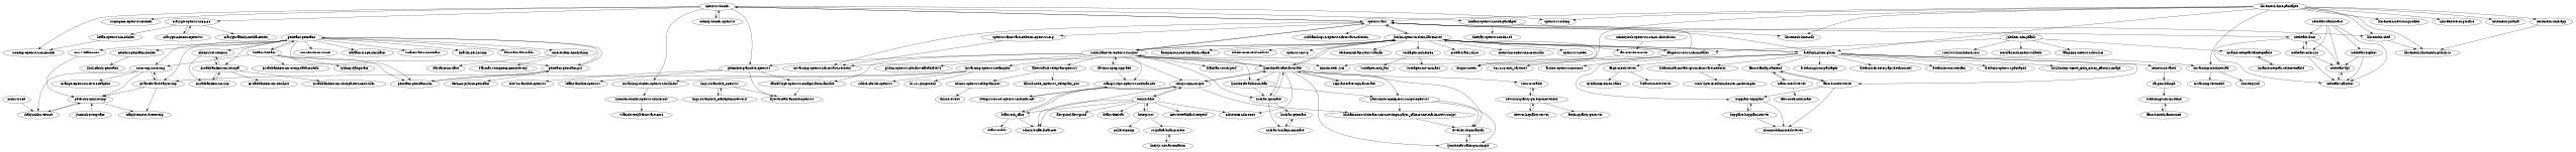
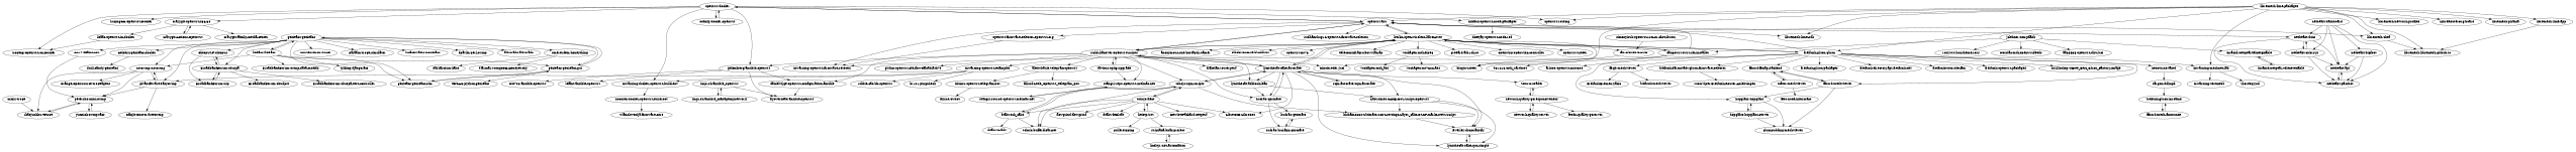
  digraph {
    "genieacs/genieacs" [l="-64.91,14.573"]
    "genieacs/genieacs-gui" [l="-64.91,14.598"]
    "genieacs/genieacs-sim" [l="-64.891,14.591"]
    "freeacs/freeacs" [l="-64.879,14.573"]
    "GeiserX/genieacs-docker" [l="-64.908,14.522"]
    "pivasoftware/easycwmp" [l="-64.825,14.618"]
    "netcwmp/netcwmp" [l="-64.856,14.6"]
    "CA17/TeamsACS" [l="-64.89,14.615"]
    "OktopUSP/oktopus" [l="-64.942,14.54"]
    "mortensimon/tr069" [l="-64.897,14.544"]
    "omererdem/honeything" [l="-64.972,14.592"]
    "BroadbandForum/obuspa" [l="-64.962,14.54"]
    "paraam/tr069-simulator" [l="-64.938,14.592"]
    "lucacervasio/mosesacs" [l="-64.941,14.57"]
    "dpavlin/perl-cwmp" [l="-64.923,14.547"]
    "akvorado/akvorado" [l="6.245,-4.166"]
    "TDT-AG/python-genieacs" [l="-64.927,14.621"]
    "tykling/django-acs" [l="-64.854,14.561"]
    "BroadbandForum/cwmp-data-models" [l="-64.862,14.54"]
    "skull-candy/genieacs" [l="-64.908,14.495"]
    "petersho/mini-cwmp" [l="-64.86,14.622"]
    "KanjiMonster/freecwmp" [l="-64.805,14.614"]
    "Orange-OpenSource/tr069agent" [l="-64.835,14.585"]
    "zhaojunhhu/TR069" [l="-64.85,14.633"]
    "BroadbandForum/usp" [l="-64.959,14.519"]
    "darkarnium/kako" [l="-64.989,14.614"]
    "Plazmaz/MongoDB-HoneyProxy" [l="-65.009,14.593"]
    "BroadbandForum/obuspa-test-controller" [l="-64.986,14.541"]
    "BroadbandForum/obudpst" [l="-64.989,14.519"]
    "yunnick/cwmp4acs" [l="-64.87,14.64"]
    "openwrt/docker" [l="-64.53,14.736"]
    "oofnikj/docker-openwrt" [l="-64.492,14.739"]
    "openwrt/asu" [l="-64.557,14.82"]
    "crazygit/openwrt-x86-64" [l="-64.497,14.666"]
    "SuLingGG/OpenWrt-Docker" [l="-64.415,15.559"]
    "openwrt/routing" [l="-65.424,14.699"]
    "mwarning/docker-openwrt-build-env" [l="-64.594,14.67"]
    "luoqeng/OpenWrt-on-Docker" [l="-64.524,14.691"]
    "gekmihesg/ansible-openwrt" [l="-64.643,14.743"]
    "nxhack/openwrt-node-packages" [l="-64.425,14.736"]
    "libremesh/chef" [l="-64.565,14.868"]
    "libremesh/lime-sdk" [l="-64.548,14.858"]
    "berlin-open-wireless-lab/DAWN" [l="-64.584,14.814"]
    "richb-hanover/OpenWrtScripts" [l="-64.626,14.769"]
    "openwrt/firmware-selector-openwrt-org" [l="-64.517,14.824"]
    "mwarning/openwrt-firmware-selector" [l="-64.524,14.844"]
    "sudhanshug16/openwrt-firmware-selector" [l="-64.531,14.807"]
    "lisaac/openwrt-in-docker" [l="-64.52,14.654"]
    "crazygit/Actions-OpenWrt" [l="-64.48,14.65"]
    "crazygit/family-media-center" [l="-64.487,14.629"]
    "noonien/docker-openwrt-buildroot" [l="-64.572,14.628"]
    "danielvijge/openwrt-configuration-ansible" [l="-64.662,14.762"]
    "flyoverhead/ansible-openwrt" [l="-64.679,14.776"]
    "NN708/ansible-openwrt" [l="-64.665,14.714"]
    "lefant/ansible-openwrt" [l="-64.682,14.732"]
    "netbeast/docs" [l="-64.353,14.732"]
    "dceejay/openwrt-node-red" [l="-64.397,14.74"]
    "libremesh/libremesh.github.io" [l="-64.575,14.892"]
    "vschagen/mtk-eip93" [l="-64.633,14.848"]
    "freifunk-gluon/gluon" [l="-64.507,14.874"]
    "Ian-Clowes/DAWN" [l="-64.547,14.794"]
    "blogic/usteer" [l="-64.567,14.794"]
    "lynxthecat/cake-autorate" [l="-64.587,14.737"]
    "dangowrt/owrt-ubi-installer" [l="-64.604,14.862"]
    "openwisp/openwisp-controller" [l="6.417,-2.356"]
    "openwrt/usteer" [l="-64.611,14.821"]
    "anonymous-one/hostapd-roamer" [l="-64.595,14.836"]
    "dibdot/DoH-IP-blocklists" [l="-65.198,15.843"]
    "openwrt/mt76" [l="-65.517,14.548"]
    "Telecominfraproject/wlan-ap" [l="-65.174,15.436"]
    "greearb/ath10k-ct" [l="-65.48,14.472"]
    "mkschreder/juci" [l="-65.639,14.586"]
    "stangri/repo.openwrt.melmac.net" [l="-64.687,14.795"]
    "tohojo/sqm-scripts" [l="-64.625,14.68"]
    "hudra0/qosmate" [l="-64.596,14.759"]
    "lynxthecat/adblock-lean" [l="-64.613,14.735"]
    "tavinus/opkg-upgrade" [l="-64.657,14.796"]
    "mwarning/openwrt-examples" [l="-64.7,14.677"]
    "dlakelan/routerperf" [l="-64.628,14.795"]
    "alexwbaule/telegramopenwrt" [l="-64.706,14.762"]
    "gwlim/openwrt-sfe-flowoffload-ath79" [l="-65.459,14.422"]
    "wlanslovenija/firmware-core" [l="-64.56,14.6"]
    "netbeast/api" [l="-64.321,14.722"]
    "netbeast/passbot" [l="-64.329,14.733"]
    "netbeast/colorsys" [l="-64.336,14.721"]
    "rtripiana/bnas-project" [l="-64.643,14.545"]
    "kceltyr/net-automation" [l="-64.65,14.528"]
    "vschagen/mt7628-aes" [l="-64.653,14.873"]
    "vschagen/mtk_aes" [l="-64.657,14.855"]
    "libremesh/lime-packages" [l="-64.551,14.894"]
    "libremesh/lime-app" [l="-64.581,14.911"]
    "libremesh/network-profiles" [l="-64.551,14.935"]
    "mwarning/meshnet-lab" [l="-64.527,14.92"]
    "LibreRouterOrg/board" [l="-64.574,14.935"]
    "libremesh/pirania" [l="-64.558,14.918"]
    "mwarning/testmesh" [l="-64.527,14.951"]
    "zhoreeq/yctl" [l="-51.361,5.646"]
    "neocturne/fastd" [l="-64.441,14.869"]
    "ffnord/ffmap-backend" [l="-64.49,14.927"]
    "ffnord/meshviewer" [l="-64.484,14.911"]
    "hopglass/hopglass" [l="-64.467,14.913"]
    "ffrgb/meshviewer" [l="-64.449,14.898"]
    "freifunk-darmstadt/gluon-firmware-selector" [l="-64.504,14.913"]
    "freifunk-gluon/packages" [l="-64.493,14.851"]
    "freifunk/directory.api.freifunk.net" [l="-64.472,14.883"]
    "freifunkMUC/site-ffm" [l="-64.479,14.854"]
    "freifunk/openwrt-packages" [l="-64.487,14.892"]
    "oszilloskop/UBNT_ERX_Gluon_Factory-Image" [l="-64.479,14.868"]
    "sargon/ddhcpd" [l="-64.402,14.876"]
    "tcatm/meshviewer" [l="-64.482,14.951"]
    "plumpudding/meshviewer" [l="-64.469,14.931"]
    "hopglass/hopglass-server" [l="-64.452,14.931"]
    "FreifunkBremen/yanic" [l="-64.419,14.906"]
    "freifunk/meshviewer" [l="-64.432,14.916"]
    "Moorviper/Freifunk-Router-Anleitungen" [l="-64.503,14.942"]
    "stangri/source.openwrt.melmac.net" [l="-64.72,14.8"]
    "heistp/irtt" [l="-64.63,14.573"]
    "tohojo/flent" [l="-64.639,14.618"]
    "pollere/pping" [l="-64.616,14.54"]
    "dtaht/sch_cake" [l="-64.625,14.647"]
    "tohojo/bufferbloat-net" [l="-64.646,14.648"]
    "LibreQoE/LibreQoS" [l="6.189,-4.157"]
    "HewlettPackard/netperf" [l="6.245,-5.015"]
    "flowgrind/flowgrind" [l="-64.677,14.596"]
    "dtaht/deBloat" [l="-64.652,14.591"]
    "hisham2630/Ultimate-SQM-settings-Layer_cake-DSCP-marks-New-Script" [l="-64.602,14.691"]
    "dtaht/tc-adv" [l="-64.609,14.628"]
    "jeverley/dscpclassify" [l="-64.582,14.702"]
    "lynxthecat/cake-qos-simple" [l="-64.577,14.714"]
    "freifunk-gluon/l3roamd" [l="-64.375,14.883"]
    "ffnord/mesh-announce" [l="-64.358,14.89"]
    "ixiumu/openwrt-telegram-bot" [l="-64.747,14.768"]
    "filirnd/owbot" [l="-64.774,14.772"]
    "mhils/tr069" [l="-64.852,14.658"]
    "Zoxc/crusader" [l="-64.492,14.696"]
    "sqm-autorate/sqm-autorate" [l="-64.561,14.726"]
    "Last-times/CAKE-QoS-Script-OpenWrt" [l="-64.598,14.713"]
    "hudra0/luci-app-qosmate" [l="-64.584,14.776"]
    "hudra0/geomate" [l="-64.574,14.765"]
    "network-quality/goresponsiveness" [l="-64.45,14.67"]
    "981213/mtk_uartboot" [l="-65.236,15.301"]
    "arix00/openwrt-mx4300" [l="-65.208,15.346"]
    "insanid/NetgearTelnetEnable" [l="-64.677,14.984"]
    "insanid/netgear-telenetenable" [l="-64.69,15.006"]
    "robbie-cao/kb-openwrt" [l="-64.724,14.651"]
    "br101/pingcheck" [l="-64.734,14.68"]
    "filirnd/Lede_Openwrt_Telegram_Bot" [l="-64.731,14.751"]
    "netbeast/dashboard" [l="-64.313,14.742"]
    "netbeast/bigfoot" [l="-64.3,14.721"]
    "imp1sh/ansible_managemynetwork" [l="-64.725,14.835"]
    "imp1sh/ansible_openwrt" [l="-64.707,14.818"]
    "ffdo/node-informant" [l="-64.473,14.973"]
    "simonyiszk/openwrt-rrm-nr-distributor" [l="-64.516,14.787"]
    "network-quality/server" [l="-64.419,14.659"]
    n155 [l="-64.438,14.637" label="feeds-quality/goserver"]
    "jclehner/nmrpflash" [l="-64.653,14.94"]
    "rosywrt/luci-theme-rosy" [l="-64.575,15.347"]
    "Nossiac/mtk-openwrt-feeds" [l="-65.49,14.545"]
    "aa65535/openwrt-dist-luci" [l="-45.574,13.264"]
    "genieacs/genieacs" -> "genieacs/genieacs-gui"
    "genieacs/genieacs" -> "genieacs/genieacs-sim"
    "genieacs/genieacs" -> "freeacs/freeacs"
    "genieacs/genieacs" -> "GeiserX/genieacs-docker"
    "genieacs/genieacs" -> "pivasoftware/easycwmp"
    "genieacs/genieacs" -> "netcwmp/netcwmp"
    "genieacs/genieacs" -> "CA17/TeamsACS"
    "genieacs/genieacs" -> "OktopUSP/oktopus"
    "genieacs/genieacs" -> "mortensimon/tr069"
    "genieacs/genieacs" -> "omererdem/honeything"
    "genieacs/genieacs" -> "BroadbandForum/obuspa"
    "genieacs/genieacs" -> "paraam/tr069-simulator"
    "genieacs/genieacs" -> "lucacervasio/mosesacs"
    "genieacs/genieacs" -> "dpavlin/perl-cwmp"
    "genieacs/genieacs" -> "akvorado/akvorado" [e=1]
    "genieacs/genieacs-gui" -> "genieacs/genieacs"
    "genieacs/genieacs-gui" -> "genieacs/genieacs-sim"
    "genieacs/genieacs-gui" -> "TDT-AG/python-genieacs"
    "genieacs/genieacs-sim" -> "genieacs/genieacs-gui"
    "freeacs/freeacs" -> "genieacs/genieacs"
    "freeacs/freeacs" -> "genieacs/genieacs-gui"
    "freeacs/freeacs" -> "genieacs/genieacs-sim"
    "freeacs/freeacs" -> "netcwmp/netcwmp"
    "freeacs/freeacs" -> "tykling/django-acs"
    "freeacs/freeacs" -> "BroadbandForum/cwmp-data-models"
    "GeiserX/genieacs-docker" -> "skull-candy/genieacs"
    "pivasoftware/easycwmp" -> "netcwmp/netcwmp"
    "pivasoftware/easycwmp" -> "petersho/mini-cwmp"
    "pivasoftware/easycwmp" -> "KanjiMonster/freecwmp"
    "netcwmp/netcwmp" -> "pivasoftware/easycwmp"
    "netcwmp/netcwmp" -> "petersho/mini-cwmp"
    "netcwmp/netcwmp" -> "Orange-OpenSource/tr069agent"
    "netcwmp/netcwmp" -> "zhaojunhhu/TR069"
    "CA17/TeamsACS" -> "petersho/mini-cwmp"
    "OktopUSP/oktopus" -> "BroadbandForum/obuspa"
    "OktopUSP/oktopus" -> "BroadbandForum/usp"
    "omererdem/honeything" -> "darkarnium/kako"
    "omererdem/honeything" -> "Plazmaz/MongoDB-HoneyProxy"
    "BroadbandForum/obuspa" -> "OktopUSP/oktopus"
    "BroadbandForum/obuspa" -> "BroadbandForum/usp"
    "BroadbandForum/obuspa" -> "BroadbandForum/obuspa-test-controller"
    "BroadbandForum/obuspa" -> "BroadbandForum/obudpst"
    "petersho/mini-cwmp" -> "zhaojunhhu/TR069"
-   "petersho/mini-cwmp" -> "KanjiMonster/freecwmp"
+   "petersho/mini-cwmp" -> "yunnick/cwmp4acs"
    "zhaojunhhu/TR069" -> "petersho/mini-cwmp"
    "BroadbandForum/usp" -> "BroadbandForum/obuspa"
    "yunnick/cwmp4acs" -> "petersho/mini-cwmp"
    "openwrt/docker" -> "oofnikj/docker-openwrt"
    "openwrt/docker" -> "openwrt/asu"
    "openwrt/docker" -> "crazygit/openwrt-x86-64"
    "openwrt/docker" -> "SuLingGG/OpenWrt-Docker" [e=1]
    "openwrt/docker" -> "openwrt/routing" [e=1]
    "openwrt/docker" -> "mwarning/docker-openwrt-build-env"
    "openwrt/docker" -> "luoqeng/OpenWrt-on-Docker"
    "openwrt/docker" -> "gekmihesg/ansible-openwrt"
    "openwrt/docker" -> "nxhack/openwrt-node-packages"
    "oofnikj/docker-openwrt" -> "openwrt/docker"
    "openwrt/asu" -> "openwrt/docker"
    "openwrt/asu" -> "libremesh/chef"
    "openwrt/asu" -> "libremesh/lime-sdk"
    "openwrt/asu" -> "berlin-open-wireless-lab/DAWN"
    "openwrt/asu" -> "richb-hanover/OpenWrtScripts"
    "openwrt/asu" -> "openwrt/firmware-selector-openwrt-org"
    "openwrt/asu" -> "mwarning/openwrt-firmware-selector"
    "openwrt/asu" -> "sudhanshug16/openwrt-firmware-selector"
    "crazygit/openwrt-x86-64" -> "lisaac/openwrt-in-docker"
    "crazygit/openwrt-x86-64" -> "crazygit/Actions-OpenWrt"
    "crazygit/openwrt-x86-64" -> "crazygit/family-media-center"
    "mwarning/docker-openwrt-build-env" -> "noonien/docker-openwrt-buildroot"
    "gekmihesg/ansible-openwrt" -> "danielvijge/openwrt-configuration-ansible"
    "gekmihesg/ansible-openwrt" -> "flyoverhead/ansible-openwrt"
    "gekmihesg/ansible-openwrt" -> "NN708/ansible-openwrt"
    "gekmihesg/ansible-openwrt" -> "lefant/ansible-openwrt"
    "nxhack/openwrt-node-packages" -> "netbeast/docs"
    "nxhack/openwrt-node-packages" -> "dceejay/openwrt-node-red"
    "libremesh/chef" -> "libremesh/libremesh.github.io"
    "berlin-open-wireless-lab/DAWN" -> "openwrt/asu"
    "berlin-open-wireless-lab/DAWN" -> "richb-hanover/OpenWrtScripts"
    "berlin-open-wireless-lab/DAWN" -> "vschagen/mtk-eip93"
    "berlin-open-wireless-lab/DAWN" -> "freifunk-gluon/gluon"
    "berlin-open-wireless-lab/DAWN" -> "Ian-Clowes/DAWN"
    "berlin-open-wireless-lab/DAWN" -> "blogic/usteer"
    "berlin-open-wireless-lab/DAWN" -> "lynxthecat/cake-autorate"
    "berlin-open-wireless-lab/DAWN" -> "dangowrt/owrt-ubi-installer"
    "berlin-open-wireless-lab/DAWN" -> "openwisp/openwisp-controller" [e=1]
    "berlin-open-wireless-lab/DAWN" -> "openwrt/usteer"
    "berlin-open-wireless-lab/DAWN" -> "anonymous-one/hostapd-roamer"
    "berlin-open-wireless-lab/DAWN" -> "dibdot/DoH-IP-blocklists" [e=1]
    "berlin-open-wireless-lab/DAWN" -> "openwrt/mt76" [e=1]
    "berlin-open-wireless-lab/DAWN" -> "Telecominfraproject/wlan-ap" [e=1]
    "berlin-open-wireless-lab/DAWN" -> "greearb/ath10k-ct" [e=1]
    "richb-hanover/OpenWrtScripts" -> "openwrt/asu"
    "richb-hanover/OpenWrtScripts" -> "gekmihesg/ansible-openwrt"
    "richb-hanover/OpenWrtScripts" -> "berlin-open-wireless-lab/DAWN"
    "richb-hanover/OpenWrtScripts" -> "danielvijge/openwrt-configuration-ansible"
    "richb-hanover/OpenWrtScripts" -> "lynxthecat/cake-autorate"
    "richb-hanover/OpenWrtScripts" -> "mkschreder/juci" [e=1]
    "richb-hanover/OpenWrtScripts" -> "stangri/repo.openwrt.melmac.net"
    "richb-hanover/OpenWrtScripts" -> "tohojo/sqm-scripts"
    "richb-hanover/OpenWrtScripts" -> "hudra0/qosmate"
    "richb-hanover/OpenWrtScripts" -> "lynxthecat/adblock-lean"
    "richb-hanover/OpenWrtScripts" -> "tavinus/opkg-upgrade"
    "richb-hanover/OpenWrtScripts" -> "mwarning/openwrt-examples"
    "richb-hanover/OpenWrtScripts" -> "dlakelan/routerperf"
    "richb-hanover/OpenWrtScripts" -> "alexwbaule/telegramopenwrt"
    "richb-hanover/OpenWrtScripts" -> "gwlim/openwrt-sfe-flowoffload-ath79" [e=1]
    "openwrt/firmware-selector-openwrt-org" -> "mwarning/openwrt-firmware-selector"
    "lisaac/openwrt-in-docker" -> "luoqeng/OpenWrt-on-Docker"
    "crazygit/Actions-OpenWrt" -> "crazygit/openwrt-x86-64"
    "noonien/docker-openwrt-buildroot" -> "wlanslovenija/firmware-core"
    "danielvijge/openwrt-configuration-ansible" -> "flyoverhead/ansible-openwrt"
    "netbeast/docs" -> "netbeast/api"
    "netbeast/docs" -> "netbeast/passbot"
    "netbeast/docs" -> "netbeast/colorsys"
    "vschagen/mtk-eip93" -> "vschagen/mt7628-aes"
    "vschagen/mtk-eip93" -> "vschagen/mtk_aes"
    "freifunk-gluon/gluon" -> "openwrt/asu"
    "freifunk-gluon/gluon" -> "berlin-open-wireless-lab/DAWN"
    "freifunk-gluon/gluon" -> "mwarning/openwrt-firmware-selector"
    "freifunk-gluon/gluon" -> "mwarning/meshnet-lab"
    "freifunk-gluon/gluon" -> "neocturne/fastd"
    "freifunk-gluon/gluon" -> "ffnord/ffmap-backend"
    "freifunk-gluon/gluon" -> "ffnord/meshviewer"
    "freifunk-gluon/gluon" -> "hopglass/hopglass"
    "freifunk-gluon/gluon" -> "ffrgb/meshviewer"
    "freifunk-gluon/gluon" -> "freifunk-darmstadt/gluon-firmware-selector"
    "freifunk-gluon/gluon" -> "freifunk-gluon/packages"
    "freifunk-gluon/gluon" -> "freifunk/directory.api.freifunk.net"
    "freifunk-gluon/gluon" -> "freifunkMUC/site-ffm"
    "freifunk-gluon/gluon" -> "freifunk/openwrt-packages"
    "freifunk-gluon/gluon" -> "oszilloskop/UBNT_ERX_Gluon_Factory-Image"
    "Ian-Clowes/DAWN" -> "blogic/usteer"
    "lynxthecat/cake-autorate" -> "berlin-open-wireless-lab/DAWN"
    "lynxthecat/cake-autorate" -> "richb-hanover/OpenWrtScripts"
    "lynxthecat/cake-autorate" -> "tohojo/sqm-scripts"
    "lynxthecat/cake-autorate" -> "hudra0/qosmate"
    "lynxthecat/cake-autorate" -> "lynxthecat/adblock-lean"
    "lynxthecat/cake-autorate" -> "LibreQoE/LibreQoS" [e=1]
    "lynxthecat/cake-autorate" -> "jeverley/dscpclassify"
    "lynxthecat/cake-autorate" -> "lynxthecat/cake-qos-simple"
    "lynxthecat/cake-autorate" -> "Zoxc/crusader"
    "lynxthecat/cake-autorate" -> "sqm-autorate/sqm-autorate"
    "lynxthecat/cake-autorate" -> "Last-times/CAKE-QoS-Script-OpenWrt"
    "dangowrt/owrt-ubi-installer" -> "openwrt/asu"
    "dangowrt/owrt-ubi-installer" -> "berlin-open-wireless-lab/DAWN"
    "dangowrt/owrt-ubi-installer" -> "981213/mtk_uartboot" [e=1]
    "dangowrt/owrt-ubi-installer" -> "arix00/openwrt-mx4300" [e=1]
    "stangri/repo.openwrt.melmac.net" -> "stangri/source.openwrt.melmac.net"
    "tohojo/sqm-scripts" -> "lynxthecat/cake-autorate"
    "tohojo/sqm-scripts" -> "tohojo/flent"
    "tohojo/sqm-scripts" -> "dtaht/sch_cake"
    "tohojo/sqm-scripts" -> "tohojo/bufferbloat-net"
    "tohojo/sqm-scripts" -> "hisham2630/Ultimate-SQM-settings-Layer_cake-DSCP-marks-New-Script"
    "hudra0/qosmate" -> "lynxthecat/cake-autorate"
    "hudra0/qosmate" -> "hudra0/luci-app-qosmate"
    "hudra0/qosmate" -> "hudra0/geomate"
    "lynxthecat/adblock-lean" -> "hudra0/qosmate"
    "lynxthecat/adblock-lean" -> "Last-times/CAKE-QoS-Script-OpenWrt"
    "tavinus/opkg-upgrade" -> "richb-hanover/OpenWrtScripts"
    "tavinus/opkg-upgrade" -> "stangri/repo.openwrt.melmac.net"
    "mwarning/openwrt-examples" -> "pivasoftware/easycwmp"
    "mwarning/openwrt-examples" -> "mwarning/docker-openwrt-build-env"
    "mwarning/openwrt-examples" -> "robbie-cao/kb-openwrt"
    "mwarning/openwrt-examples" -> "br101/pingcheck"
    "alexwbaule/telegramopenwrt" -> "ixiumu/openwrt-telegram-bot"
    "alexwbaule/telegramopenwrt" -> "filirnd/Lede_Openwrt_Telegram_Bot"
    "netbeast/api" -> "netbeast/passbot"
    "netbeast/passbot" -> "netbeast/api"
    "netbeast/colorsys" -> "netbeast/docs"
    "netbeast/colorsys" -> "netbeast/api"
    "netbeast/colorsys" -> "netbeast/passbot"
    "rtripiana/bnas-project" -> "kceltyr/net-automation"
    "kceltyr/net-automation" -> "rtripiana/bnas-project"
    "libremesh/lime-packages" -> "openwrt/asu"
    "libremesh/lime-packages" -> "openwrt/routing" [e=1]
    "libremesh/lime-packages" -> "libremesh/chef"
    "libremesh/lime-packages" -> "libremesh/lime-sdk"
    "libremesh/lime-packages" -> "libremesh/libremesh.github.io"
    "libremesh/lime-packages" -> "freifunk-gluon/gluon"
    "libremesh/lime-packages" -> "mkschreder/juci" [e=1]
    "libremesh/lime-packages" -> "libremesh/lime-app"
    "libremesh/lime-packages" -> "libremesh/network-profiles"
    "libremesh/lime-packages" -> "mwarning/meshnet-lab"
    "libremesh/lime-packages" -> "LibreRouterOrg/board"
    "libremesh/lime-packages" -> "libremesh/pirania"
    "libremesh/lime-app" -> "libremesh/libremesh.github.io"
    "mwarning/meshnet-lab" -> "mwarning/testmesh"
    "mwarning/meshnet-lab" -> "zhoreeq/yctl" [e=1]
    "neocturne/fastd" -> "sargon/ddhcpd"
    "ffnord/ffmap-backend" -> "ffnord/meshviewer"
    "ffnord/ffmap-backend" -> "tcatm/meshviewer"
    "ffnord/meshviewer" -> "ffnord/ffmap-backend"
    "ffnord/meshviewer" -> "hopglass/hopglass"
    "ffnord/meshviewer" -> "plumpudding/meshviewer"
    "hopglass/hopglass" -> "plumpudding/meshviewer"
    "hopglass/hopglass" -> "hopglass/hopglass-server"
    "ffrgb/meshviewer" -> "FreifunkBremen/yanic"
    "ffrgb/meshviewer" -> "freifunk/meshviewer"
    "freifunk-darmstadt/gluon-firmware-selector" -> "Moorviper/Freifunk-Router-Anleitungen"
    "sargon/ddhcpd" -> "freifunk-gluon/l3roamd"
    "tcatm/meshviewer" -> "ffnord/ffmap-backend"
    "tcatm/meshviewer" -> "ffdo/node-informant"
    "hopglass/hopglass-server" -> "hopglass/hopglass"
    "hopglass/hopglass-server" -> "plumpudding/meshviewer"
    "stangri/source.openwrt.melmac.net" -> "stangri/repo.openwrt.melmac.net"
    "heistp/irtt" -> "rtripiana/bnas-project"
    "heistp/irtt" -> "tohojo/flent"
    "heistp/irtt" -> "pollere/pping"
    "tohojo/flent" -> "tohojo/sqm-scripts"
    "tohojo/flent" -> "heistp/irtt"
    "tohojo/flent" -> "dtaht/sch_cake"
    "tohojo/flent" -> "tohojo/bufferbloat-net"
    "tohojo/flent" -> "LibreQoE/LibreQoS" [e=1]
    "tohojo/flent" -> "HewlettPackard/netperf" [e=1]
    "tohojo/flent" -> "flowgrind/flowgrind"
    "tohojo/flent" -> "dtaht/deBloat"
    "dtaht/sch_cake" -> "tohojo/sqm-scripts"
    "dtaht/sch_cake" -> "tohojo/bufferbloat-net"
    "dtaht/sch_cake" -> "dtaht/tc-adv"
    "hisham2630/Ultimate-SQM-settings-Layer_cake-DSCP-marks-New-Script" -> "jeverley/dscpclassify"
    "jeverley/dscpclassify" -> "lynxthecat/cake-qos-simple"
    "lynxthecat/cake-qos-simple" -> "jeverley/dscpclassify"
    "freifunk-gluon/l3roamd" -> "ffnord/mesh-announce"
    "ffnord/mesh-announce" -> "freifunk-gluon/l3roamd"
    "ixiumu/openwrt-telegram-bot" -> "filirnd/owbot"
    "mhils/tr069" -> "zhaojunhhu/TR069"
    "Zoxc/crusader" -> "network-quality/goresponsiveness"
    "sqm-autorate/sqm-autorate" -> "lynxthecat/cake-autorate"
    "Last-times/CAKE-QoS-Script-OpenWrt" -> "hisham2630/Ultimate-SQM-settings-Layer_cake-DSCP-marks-New-Script"
    "Last-times/CAKE-QoS-Script-OpenWrt" -> "jeverley/dscpclassify"
    "Last-times/CAKE-QoS-Script-OpenWrt" -> "lynxthecat/cake-qos-simple"
    "hudra0/luci-app-qosmate" -> "hudra0/geomate"
    "hudra0/geomate" -> "hudra0/luci-app-qosmate"
    "network-quality/goresponsiveness" -> "Zoxc/crusader"
    "network-quality/goresponsiveness" -> "network-quality/server"
    "network-quality/goresponsiveness" -> n155
    "insanid/NetgearTelnetEnable" -> "insanid/netgear-telenetenable"
    "insanid/netgear-telenetenable" -> "insanid/NetgearTelnetEnable"
    "netbeast/dashboard" -> "netbeast/docs"
    "netbeast/dashboard" -> "netbeast/api"
    "netbeast/dashboard" -> "netbeast/passbot"
    "netbeast/dashboard" -> "netbeast/colorsys"
    "netbeast/dashboard" -> "netbeast/bigfoot"
    "netbeast/bigfoot" -> "netbeast/api"
    "netbeast/bigfoot" -> "netbeast/passbot"
    "imp1sh/ansible_managemynetwork" -> "imp1sh/ansible_openwrt"
    "imp1sh/ansible_openwrt" -> "flyoverhead/ansible-openwrt"
    "imp1sh/ansible_openwrt" -> "imp1sh/ansible_managemynetwork"
    "simonyiszk/openwrt-rrm-nr-distributor" -> "Ian-Clowes/DAWN"
    "network-quality/server" -> "network-quality/goresponsiveness"
    "jclehner/nmrpflash" -> "dangowrt/owrt-ubi-installer"
    "jclehner/nmrpflash" -> "insanid/NetgearTelnetEnable"
    "jclehner/nmrpflash" -> "rosywrt/luci-theme-rosy" [e=1]
    "jclehner/nmrpflash" -> "Nossiac/mtk-openwrt-feeds" [e=1]
    "jclehner/nmrpflash" -> "aa65535/openwrt-dist-luci" [e=1]
  }
